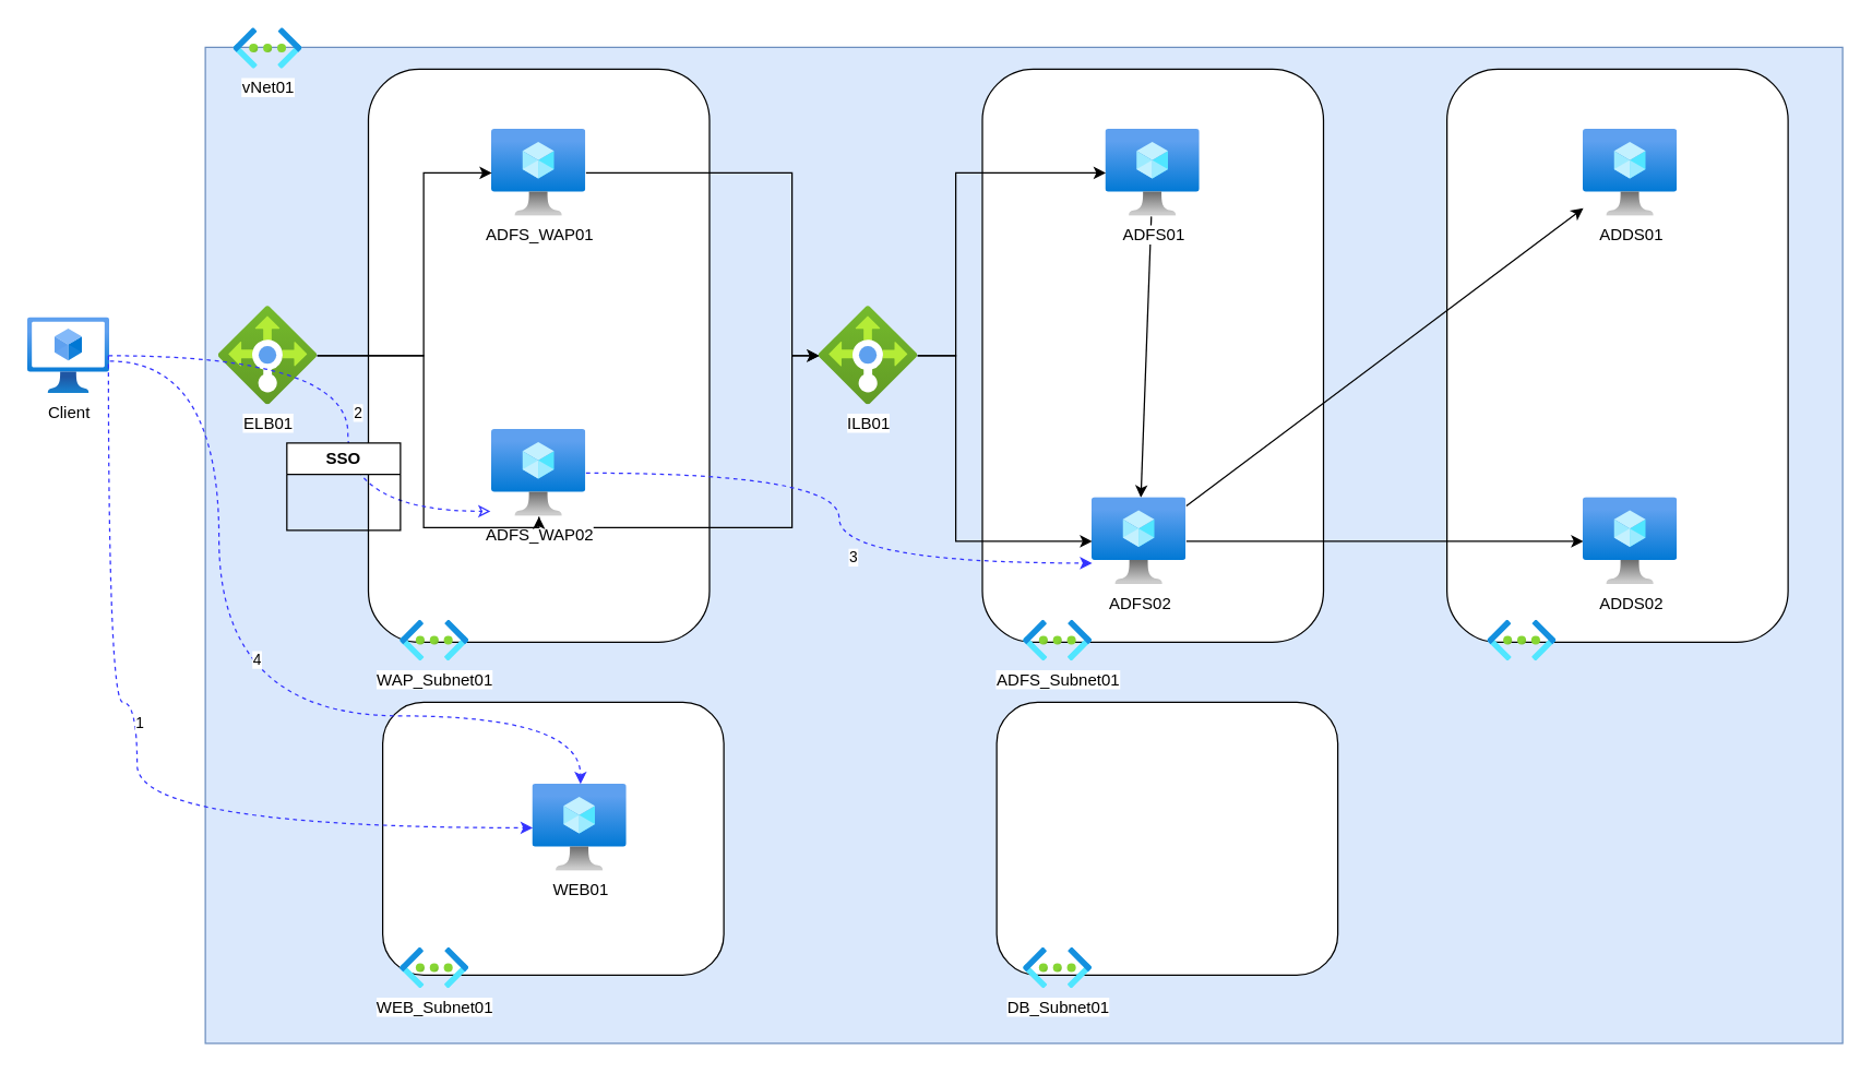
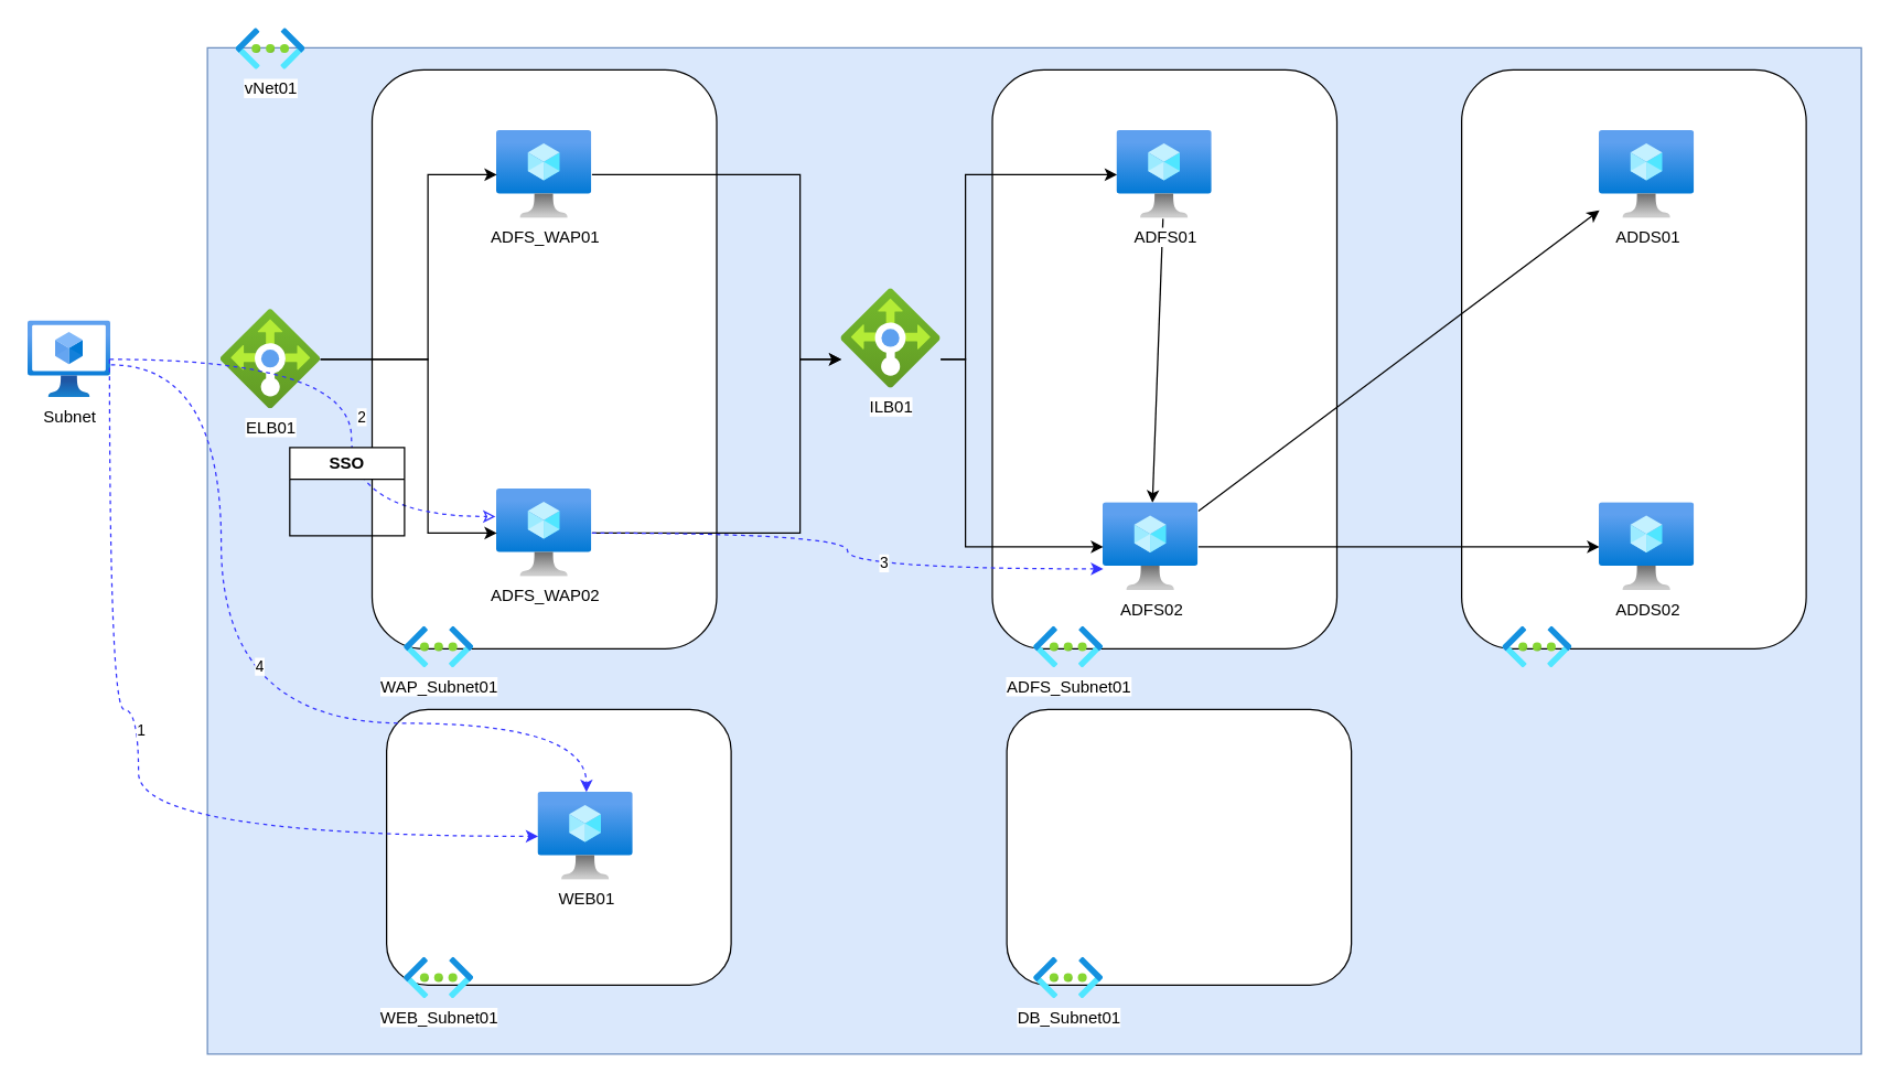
  <mxCell id="0" />
  <mxCell id="1" parent="0" />
  <mxCell id="2" value="" style="rounded=0;whiteSpace=wrap;html=1;fillColor=#dae8fc;strokeColor=#6c8ebf;" vertex="1" parent="1"><mxGeometry x="150" y="34" width="1200" height="730" as="geometry" /></mxCell>
  <mxCell id="3" value="" style="rounded=1;whiteSpace=wrap;html=1;" vertex="1" parent="1"><mxGeometry x="1060" y="50" width="250" height="420" as="geometry" /></mxCell>
  <mxCell id="4" value="" style="rounded=1;whiteSpace=wrap;html=1;" vertex="1" parent="1"><mxGeometry x="719.5" y="50" width="250" height="420" as="geometry" /></mxCell>
  <mxCell id="5" value="" style="rounded=1;whiteSpace=wrap;html=1;" vertex="1" parent="1"><mxGeometry x="269.5" y="50" width="250" height="420" as="geometry" /></mxCell>
  <mxCell id="6" style="edgeStyle=orthogonalEdgeStyle;rounded=0;orthogonalLoop=1;jettySize=auto;html=1;" edge="1" parent="1" source="7" target="22"><mxGeometry relative="1" as="geometry"><Array as="points"><mxPoint x="580" y="126" /><mxPoint x="580" y="260" /></Array></mxGeometry></mxCell>
  <mxCell id="7" value="ADFS_WAP01" style="aspect=fixed;html=1;points=[];align=center;image;fontSize=12;image=img/lib/azure2/compute/Virtual_Machine.svg;" vertex="1" parent="1"><mxGeometry x="360" y="94" width="69" height="64" as="geometry" /></mxCell>
  <mxCell id="8" style="edgeStyle=orthogonalEdgeStyle;rounded=0;orthogonalLoop=1;jettySize=auto;html=1;" edge="1" parent="1" source="11" target="22"><mxGeometry relative="1" as="geometry"><Array as="points"><mxPoint x="580" y="386" /><mxPoint x="580" y="260" /></Array></mxGeometry></mxCell>
  <mxCell id="9" style="edgeStyle=orthogonalEdgeStyle;rounded=0;orthogonalLoop=1;jettySize=auto;html=1;entryX=0;entryY=0.75;entryDx=0;entryDy=0;entryPerimeter=0;curved=1;dashed=1;strokeWidth=1;strokeColor=#3333FF;" edge="1" parent="1" source="11" target="16"><mxGeometry relative="1" as="geometry" /></mxCell>
  <mxCell id="10" value="3" style="edgeLabel;html=1;align=center;verticalAlign=middle;resizable=0;points=[];" vertex="1" connectable="0" parent="9"><mxGeometry x="0.194" y="5" relative="1" as="geometry"><mxPoint as="offset" /></mxGeometry></mxCell>
- <mxCell id="11" value="ADFS_WAP02" style="aspect=fixed;html=1;points=[];align=center;image;fontSize=12;image=img/lib/azure2/compute/Virtual_Machine.svg;" vertex="1" parent="1"><mxGeometry x="360" y="314" width="69" height="64" as="geometry" /></mxCell>
+ <mxCell id="11" value="ADFS_WAP02" style="aspect=fixed;html=1;points=[];align=center;image;fontSize=12;image=img/lib/azure2/compute/Virtual_Machine.svg;" vertex="1" parent="1"><mxGeometry x="360" y="354" width="69" height="64" as="geometry" /></mxCell>
  <mxCell id="12" style="rounded=0;orthogonalLoop=1;jettySize=auto;html=1;" edge="1" parent="1" source="13" target="16"><mxGeometry relative="1" as="geometry" /></mxCell>
  <mxCell id="13" value="ADFS01" style="aspect=fixed;html=1;points=[];align=center;image;fontSize=12;image=img/lib/azure2/compute/Virtual_Machine.svg;" vertex="1" parent="1"><mxGeometry x="810" y="94" width="69" height="64" as="geometry" /></mxCell>
  <mxCell id="14" style="edgeStyle=orthogonalEdgeStyle;rounded=0;orthogonalLoop=1;jettySize=auto;html=1;" edge="1" parent="1" source="16" target="24"><mxGeometry relative="1" as="geometry" /></mxCell>
  <mxCell id="15" style="rounded=0;orthogonalLoop=1;jettySize=auto;html=1;" edge="1" parent="1" source="16" target="23"><mxGeometry relative="1" as="geometry" /></mxCell>
  <mxCell id="16" value="ADFS02" style="aspect=fixed;html=1;points=[];align=center;image;fontSize=12;image=img/lib/azure2/compute/Virtual_Machine.svg;" vertex="1" parent="1"><mxGeometry x="800" y="364" width="69" height="64" as="geometry" /></mxCell>
  <mxCell id="17" style="edgeStyle=orthogonalEdgeStyle;rounded=0;orthogonalLoop=1;jettySize=auto;html=1;" edge="1" parent="1" source="19" target="7"><mxGeometry relative="1" as="geometry"><Array as="points"><mxPoint x="310" y="260" /><mxPoint x="310" y="126" /></Array></mxGeometry></mxCell>
  <mxCell id="18" style="edgeStyle=orthogonalEdgeStyle;rounded=0;orthogonalLoop=1;jettySize=auto;html=1;" edge="1" parent="1" source="19" target="11"><mxGeometry relative="1" as="geometry"><Array as="points"><mxPoint x="310" y="260" /><mxPoint x="310" y="386" /></Array></mxGeometry></mxCell>
  <mxCell id="19" value="ELB01" style="aspect=fixed;html=1;points=[];align=center;image;fontSize=12;image=img/lib/azure2/networking/Load_Balancers.svg;" vertex="1" parent="1"><mxGeometry x="160" y="224" width="72" height="72" as="geometry" /></mxCell>
  <mxCell id="20" style="edgeStyle=orthogonalEdgeStyle;rounded=0;orthogonalLoop=1;jettySize=auto;html=1;" edge="1" parent="1" source="22" target="13"><mxGeometry relative="1" as="geometry"><Array as="points"><mxPoint x="700" y="260" /><mxPoint x="700" y="126" /></Array></mxGeometry></mxCell>
  <mxCell id="21" style="edgeStyle=orthogonalEdgeStyle;rounded=0;orthogonalLoop=1;jettySize=auto;html=1;" edge="1" parent="1" source="22" target="16"><mxGeometry relative="1" as="geometry"><Array as="points"><mxPoint x="700" y="260" /><mxPoint x="700" y="396" /></Array></mxGeometry></mxCell>
- <mxCell id="22" value="ILB01" style="aspect=fixed;html=1;points=[];align=center;image;fontSize=12;image=img/lib/azure2/networking/Load_Balancers.svg;" vertex="1" parent="1"><mxGeometry x="600" y="224" width="72" height="72" as="geometry" /></mxCell>
+ <mxCell id="22" value="ILB01" style="aspect=fixed;html=1;points=[];align=center;image;fontSize=12;image=img/lib/azure2/networking/Load_Balancers.svg;" vertex="1" parent="1"><mxGeometry x="610" y="209" width="72" height="72" as="geometry" /></mxCell>
  <mxCell id="23" value="ADDS01" style="aspect=fixed;html=1;points=[];align=center;image;fontSize=12;image=img/lib/azure2/compute/Virtual_Machine.svg;" vertex="1" parent="1"><mxGeometry x="1160" y="94" width="69" height="64" as="geometry" /></mxCell>
  <mxCell id="24" value="ADDS02" style="aspect=fixed;html=1;points=[];align=center;image;fontSize=12;image=img/lib/azure2/compute/Virtual_Machine.svg;" vertex="1" parent="1"><mxGeometry x="1160" y="364" width="69" height="64" as="geometry" /></mxCell>
  <mxCell id="25" value="WAP_Subnet01" style="aspect=fixed;html=1;points=[];align=center;image;fontSize=12;image=img/lib/azure2/networking/Virtual_Networks.svg;" vertex="1" parent="1"><mxGeometry x="293" y="454" width="50.25" height="30" as="geometry" /></mxCell>
  <mxCell id="26" value="ADFS_Subnet01" style="aspect=fixed;html=1;points=[];align=center;image;fontSize=12;image=img/lib/azure2/networking/Virtual_Networks.svg;" vertex="1" parent="1"><mxGeometry x="749.75" y="454" width="50.25" height="30" as="geometry" /></mxCell>
  <mxCell id="27" value="" style="aspect=fixed;html=1;points=[];align=center;image;fontSize=12;image=img/lib/azure2/networking/Virtual_Networks.svg;" vertex="1" parent="1"><mxGeometry x="1090" y="454" width="50.25" height="30" as="geometry" /></mxCell>
- <mxCell id="28" value="Client" style="aspect=fixed;html=1;points=[];align=center;image;fontSize=12;image=img/lib/azure2/compute/Virtual_Machines_Classic.svg;" vertex="1" parent="1"><mxGeometry x="20" y="232.17" width="60" height="55.66" as="geometry" /></mxCell>
+ <mxCell id="28" value="Subnet" style="aspect=fixed;html=1;points=[];align=center;image;fontSize=12;image=img/lib/azure2/compute/Virtual_Machines_Classic.svg;" vertex="1" parent="1"><mxGeometry x="20" y="232.17" width="60" height="55.66" as="geometry" /></mxCell>
  <mxCell id="29" value="" style="rounded=1;whiteSpace=wrap;html=1;" vertex="1" parent="1"><mxGeometry x="280" y="514" width="250" height="200" as="geometry" /></mxCell>
  <mxCell id="30" value="WEB_Subnet01" style="aspect=fixed;html=1;points=[];align=center;image;fontSize=12;image=img/lib/azure2/networking/Virtual_Networks.svg;" vertex="1" parent="1"><mxGeometry x="293" y="694" width="50.25" height="30" as="geometry" /></mxCell>
  <mxCell id="31" value="WEB01" style="aspect=fixed;html=1;points=[];align=center;image;fontSize=12;image=img/lib/azure2/compute/Virtual_Machine.svg;" vertex="1" parent="1"><mxGeometry x="390" y="574" width="69" height="64" as="geometry" /></mxCell>
  <mxCell id="32" value="" style="rounded=1;whiteSpace=wrap;html=1;" vertex="1" parent="1"><mxGeometry x="730" y="514" width="250" height="200" as="geometry" /></mxCell>
  <mxCell id="33" value="DB_Subnet01" style="aspect=fixed;html=1;points=[];align=center;image;fontSize=12;image=img/lib/azure2/networking/Virtual_Networks.svg;" vertex="1" parent="1"><mxGeometry x="749.75" y="694" width="50.25" height="30" as="geometry" /></mxCell>
  <mxCell id="34" value="vNet01" style="aspect=fixed;html=1;points=[];align=center;image;fontSize=12;image=img/lib/azure2/networking/Virtual_Networks.svg;" vertex="1" parent="1"><mxGeometry x="170.88" y="20" width="50.25" height="30" as="geometry" /></mxCell>
  <mxCell id="35" style="rounded=0;orthogonalLoop=1;jettySize=auto;html=1;exitX=0.983;exitY=0.5;exitDx=0;exitDy=0;exitPerimeter=0;dashed=1;edgeStyle=orthogonalEdgeStyle;curved=1;strokeWidth=1;strokeColor=#3333FF;" edge="1" parent="1" source="28" target="31"><mxGeometry relative="1" as="geometry"><mxPoint x="40" y="404" as="sourcePoint" /><Array as="points"><mxPoint x="79" y="514" /><mxPoint x="100" y="514" /><mxPoint x="100" y="606" /></Array></mxGeometry></mxCell>
  <mxCell id="36" value="1" style="edgeLabel;html=1;align=center;verticalAlign=middle;resizable=0;points=[];" vertex="1" connectable="0" parent="35"><mxGeometry x="-0.117" y="1" relative="1" as="geometry"><mxPoint as="offset" /></mxGeometry></mxCell>
  <mxCell id="37" style="orthogonalLoop=1;jettySize=auto;html=1;dashed=1;edgeStyle=orthogonalEdgeStyle;endArrow=classic;endFill=0;strokeWidth=1;exitX=0.983;exitY=0.5;exitDx=0;exitDy=0;exitPerimeter=0;curved=1;sourcePerimeterSpacing=1;targetPerimeterSpacing=1;shadow=0;strokeColor=#3333FF;" edge="1" parent="1" source="28" target="11"><mxGeometry relative="1" as="geometry"><mxPoint x="113.5" y="260" as="sourcePoint" /><mxPoint x="424.5" y="606" as="targetPoint" /><Array as="points"><mxPoint x="254.5" y="260" /><mxPoint x="254.5" y="374" /></Array></mxGeometry></mxCell>
  <mxCell id="38" value="2" style="edgeLabel;html=1;align=center;verticalAlign=middle;resizable=0;points=[];" vertex="1" connectable="0" parent="37"><mxGeometry x="0.099" y="7" relative="1" as="geometry"><mxPoint as="offset" /></mxGeometry></mxCell>
  <mxCell id="39" style="edgeStyle=orthogonalEdgeStyle;rounded=0;orthogonalLoop=1;jettySize=auto;html=1;curved=1;dashed=1;strokeColor=#3333FF;" edge="1" parent="1" target="31"><mxGeometry relative="1" as="geometry"><mxPoint x="80" y="264" as="sourcePoint" /><Array as="points"><mxPoint x="160" y="264" /><mxPoint x="160" y="524" /><mxPoint x="425" y="524" /></Array></mxGeometry></mxCell>
  <mxCell id="40" value="4" style="edgeLabel;html=1;align=center;verticalAlign=middle;resizable=0;points=[];" vertex="1" connectable="0" parent="39"><mxGeometry x="-0.09" y="27" relative="1" as="geometry"><mxPoint as="offset" /></mxGeometry></mxCell>
  <mxCell id="41" value="SSO" style="swimlane;whiteSpace=wrap;html=1;startSize=23;" vertex="1" parent="1"><mxGeometry x="209.75" y="324" width="83.25" height="64" as="geometry" /></mxCell>
